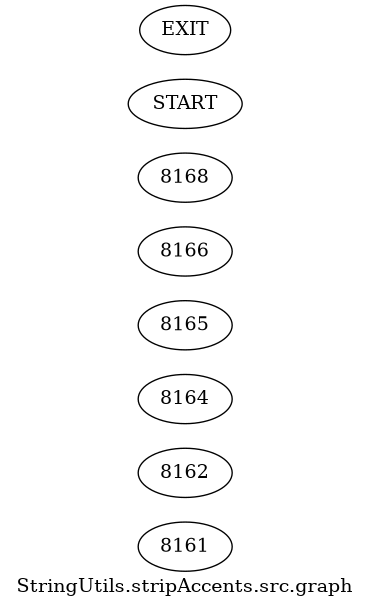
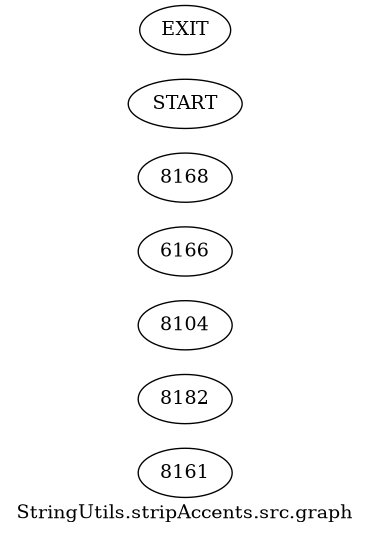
  digraph {
    label="StringUtils.stripAccents.src.graph"
    rankdir=LR
    n1 [label=8161]
-   n2 [label=8162]
-   n3 [label=8164]
-   n4 [label=8165]
-   n5 [label=8166]
+   n2 [label=8182]
+   n3 [label=8104]
+   n5 [label=6166]
    n6 [label=8168]
    n7 [label=START]
    n8 [label=EXIT]
  }
